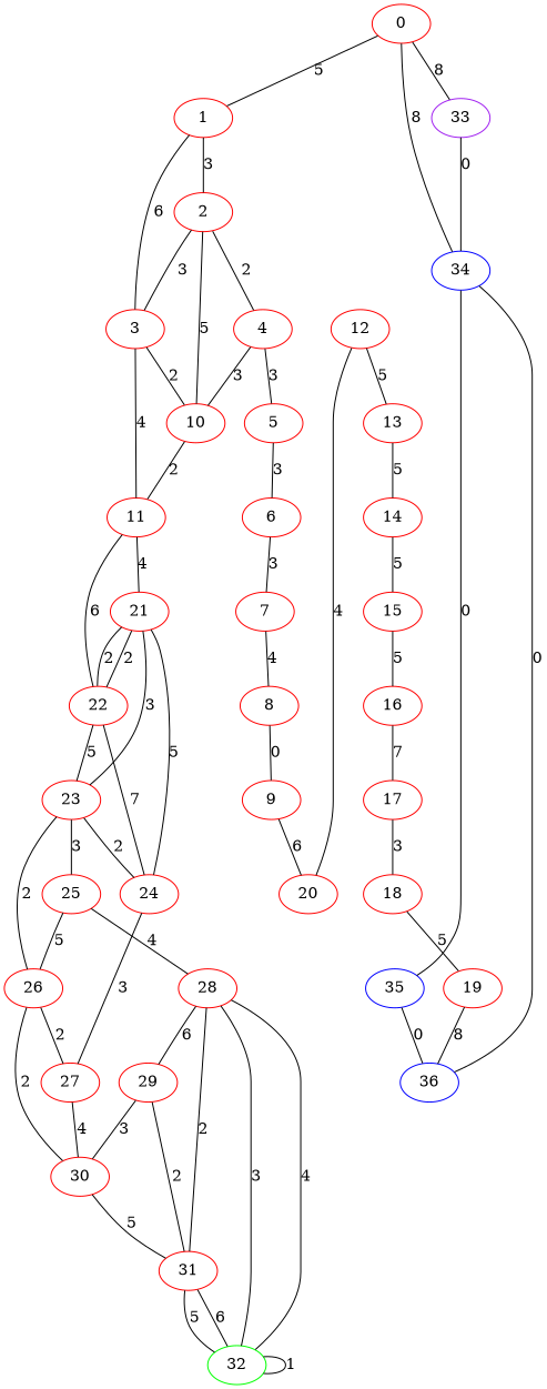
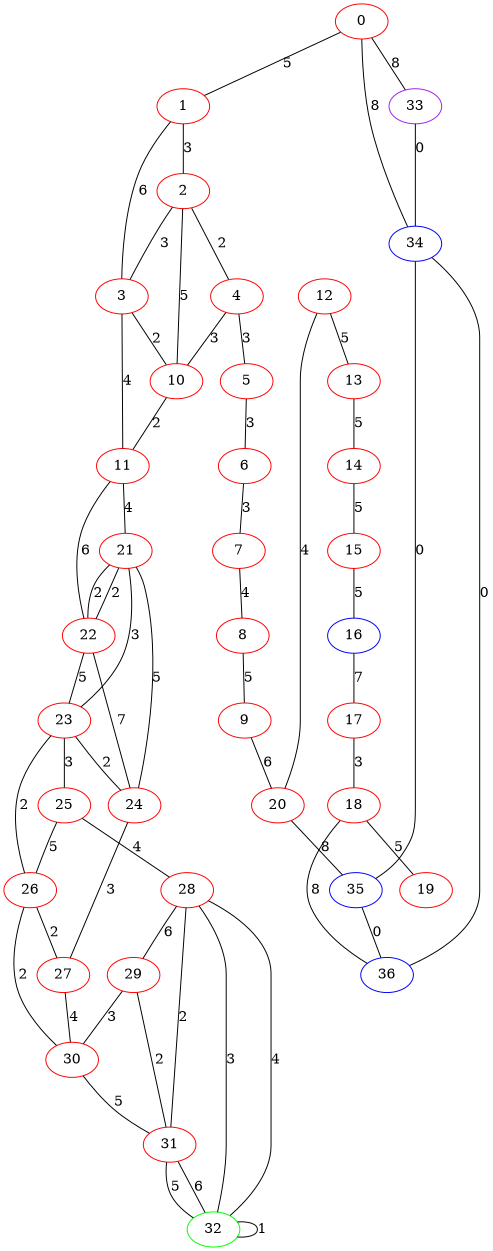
  graph {
    node [color=red weight=1]
    0
    1
    33 [color=purple weight=4]
    34 [color=blue weight=3]
    2
    3
    36 [color=blue weight=3]
    35 [color=blue weight=3]
    4
    10
    11
    5
    21
    22
    6
    7
    8
    9
    20
    12
    13
    23
    24
    14
    15
-   16
+   16 [color=blue]
    17
    18
    19
    25
    26
    27
    28
    30
    29
    31
    32 [color=green weight=2]
    0 -- 1 [label=5]
    0 -- 33 [label=8]
    0 -- 34 [label=8]
    1 -- 2 [label=3]
    1 -- 3 [label=6]
    33 -- 34 [label=0]
    34 -- 36 [label=0]
    34 -- 35 [label=0]
    2 -- 3 [label=3]
    2 -- 4 [label=2]
    2 -- 10 [label=5]
    3 -- 10 [label=2]
    3 -- 11 [label=4]
    35 -- 36 [label=0]
    4 -- 10 [label=3]
    4 -- 5 [label=3]
    10 -- 11 [label=2]
    11 -- 21 [label=4]
    11 -- 22 [label=6]
    5 -- 6 [label=3]
    21 -- 22 [label=2]
    21 -- 22 [label=2]
    21 -- 23 [label=3]
    21 -- 24 [label=5]
    22 -- 23 [label=5]
    22 -- 24 [label=7]
    6 -- 7 [label=3]
    7 -- 8 [label=4]
-   8 -- 9 [label=0]
+   8 -- 9 [label=5]
    9 -- 20 [label=6]
+   20 -- 35 [label=8]
    12 -- 20 [label=4]
    12 -- 13 [label=5]
    13 -- 14 [label=5]
    23 -- 24 [label=2]
    23 -- 25 [label=3]
    23 -- 26 [label=2]
    24 -- 27 [label=3]
    14 -- 15 [label=5]
    15 -- 16 [label=5]
    16 -- 17 [label=7]
    17 -- 18 [label=3]
    18 -- 19 [label=5]
-   19 -- 36 [label=8]
+   18 -- 36 [label=8]
    25 -- 26 [label=5]
    25 -- 28 [label=4]
    26 -- 27 [label=2]
    26 -- 30 [label=2]
    27 -- 30 [label=4]
    28 -- 29 [label=6]
    28 -- 31 [label=2]
    28 -- 32 [label=3]
    28 -- 32 [label=4]
    30 -- 31 [label=5]
    29 -- 30 [label=3]
    29 -- 31 [label=2]
    31 -- 32 [label=5]
    31 -- 32 [label=6]
    32 -- 32 [label=1]
  }
